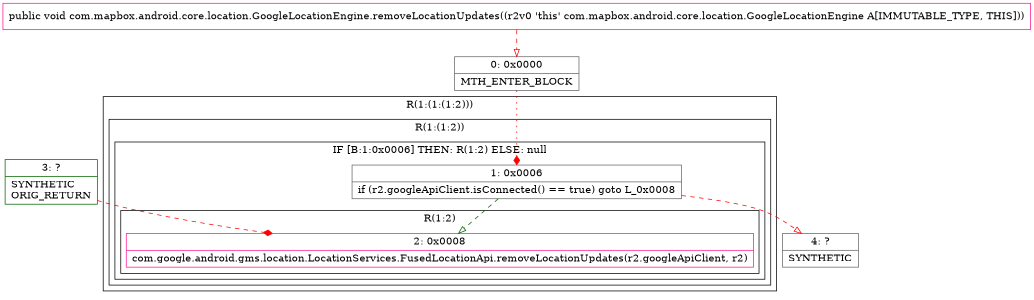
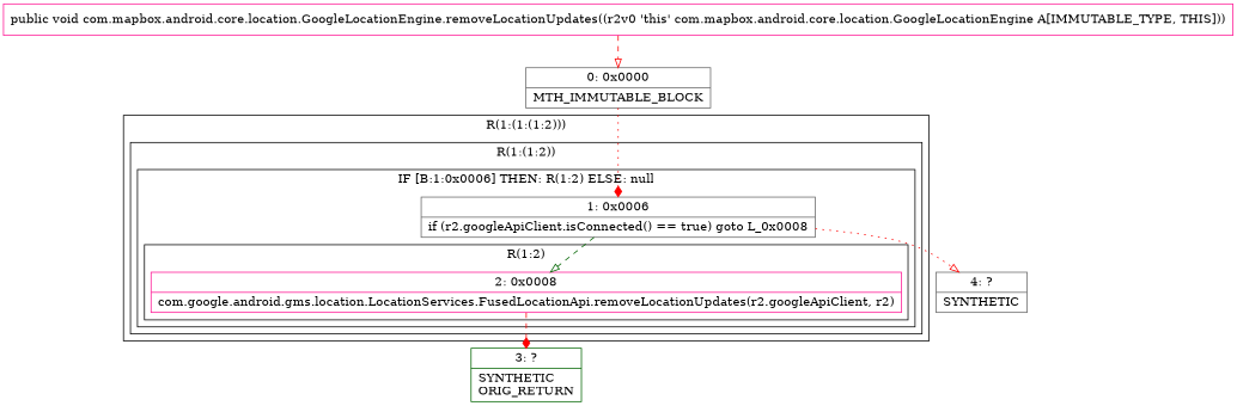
  digraph {
    node [color=gray40 shape=record]
    edge [arrowhead=onormal color=red style=dashed]
    n1 [color=deeppink label="{2\:\ 0x0008|com.google.android.gms.location.LocationServices.FusedLocationApi.removeLocationUpdates(r2.googleApiClient, r2)\l}"]
    n2 [label="{1\:\ 0x0006|if (r2.googleApiClient.isConnected() == true) goto L_0x0008\l}"]
    n3 [color=darkgreen label="{3\:\ ?|SYNTHETIC\lORIG_RETURN\l}"]
    n4 [label="{4\:\ ?|SYNTHETIC\l}"]
-   n5 [label="{0\:\ 0x0000|MTH_ENTER_BLOCK\l}"]
+   n5 [label="{0\:\ 0x0000|MTH_IMMUTABLE_BLOCK\l}"]
    n6 [color=deeppink label="{public void com.mapbox.android.core.location.GoogleLocationEngine.removeLocationUpdates((r2v0 'this' com.mapbox.android.core.location.GoogleLocationEngine A[IMMUTABLE_TYPE, THIS])) }"]
    subgraph cluster_1 {
      label="R(1:(1:(1:2)))"
      subgraph cluster_2 {
        label="R(1:(1:2))"
        subgraph cluster_3 {
          label="IF [B:1:0x0006] THEN: R(1:2) ELSE: null"
          n2
          subgraph cluster_4 {
            label="R(1:2)"
            n1
          }
        }
      }
    }
-   n3 -> n1 [arrowhead=diamond]
+   n1 -> n3 [arrowhead=diamond]
    n2 -> n1 [color=darkgreen]
-   n2 -> n4
+   n2 -> n4 [style=dotted]
    n5 -> n2 [arrowhead=diamond style=dotted]
    n6 -> n5
  }
